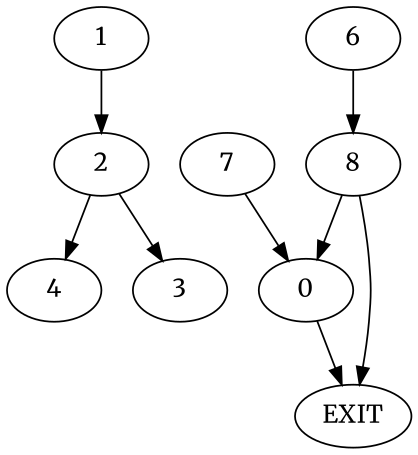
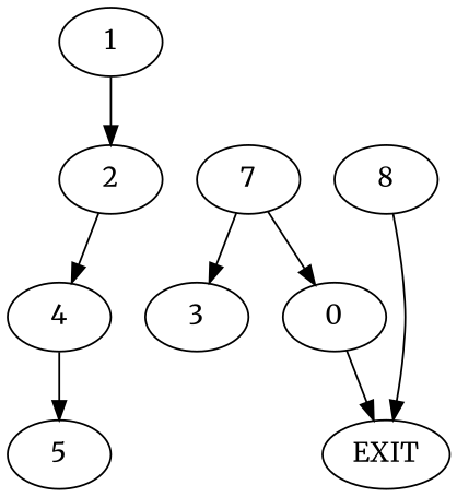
  digraph {
    fontname=Merriweather
    node [fontname=Merriweather]
    edge [fontname=Merriweather]
    1
    2
    n3 [label=EXIT]
    3
    4
-   6
+   5
    8
    n9 [label=0]
    7
    1 -> 2
-   2 -> 3
+   7 -> 3
    2 -> 4
-   6 -> 8
+   4 -> 5
    8 -> n3
-   8 -> n9
    n9 -> n3
    7 -> n9
  }
